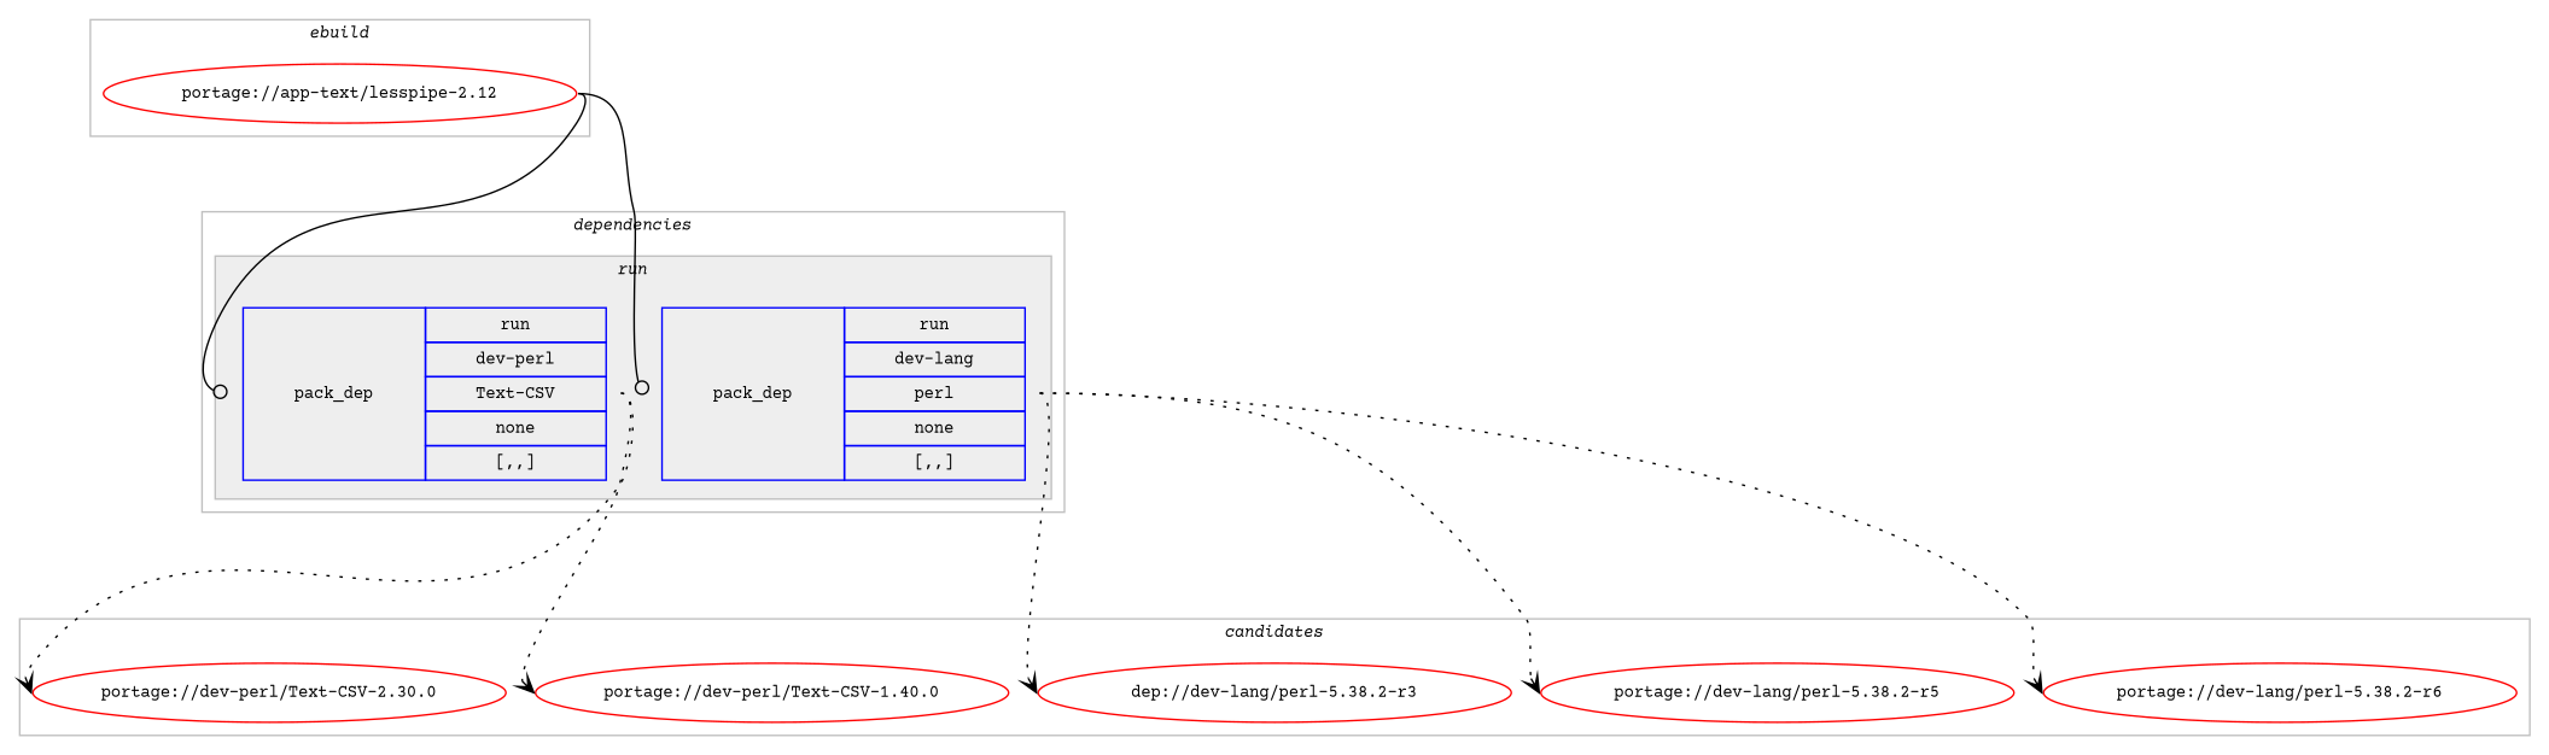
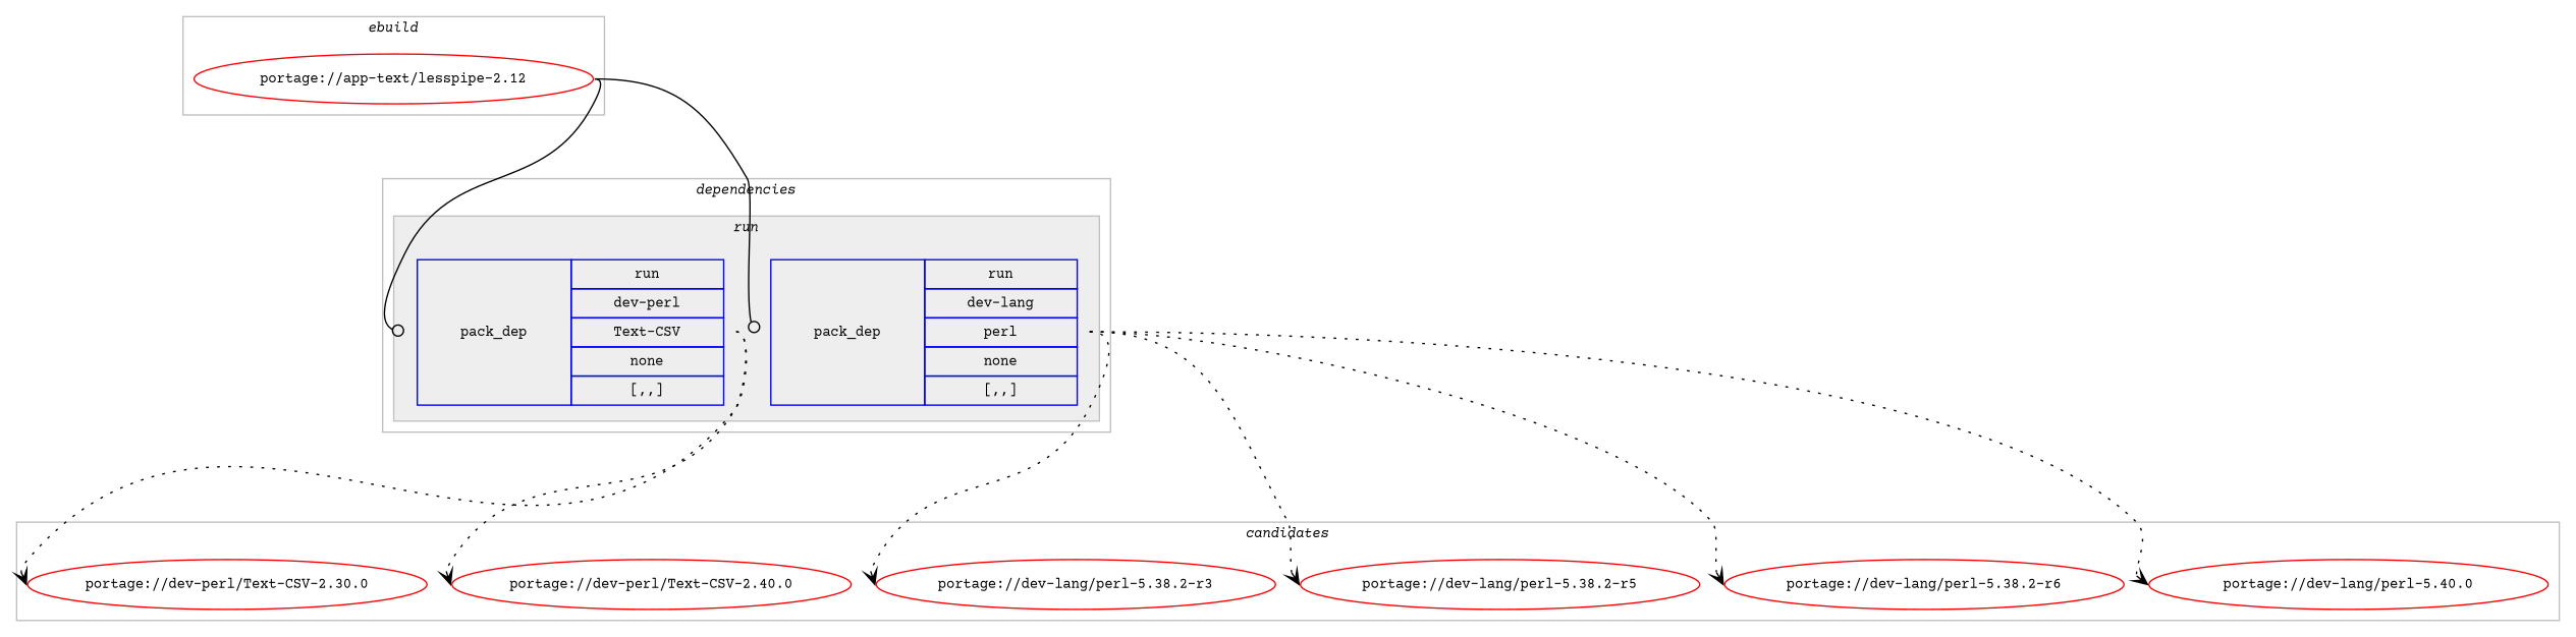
  digraph {
    compound=true
    concentrate=true
    fontname="Courier Prime"
    fontsize=10
    newrank=true
    rankdir=TB
    ranksep=1.5
    node [color=red fontname="Courier Prime" fontsize=10]
    edge [arrowhead=vee fontname="Courier Prime" headport=w style=dotted tailport=e weight=100]
    n1 [label="portage://app-text/lesspipe-2.12" width=4]
    n2 [color=blue label=<<TABLE BORDER="0" CELLBORDER="1" CELLSPACING="0" CELLPADDING="4" WIDTH="220"><TR><TD ROWSPAN="6" CELLPADDING="30">pack_dep</TD></TR><TR><TD WIDTH="110">run</TD></TR><TR><TD>dev-lang</TD></TR><TR><TD>perl</TD></TR><TR><TD>none</TD></TR><TR><TD>[,,]</TD></TR></TABLE>> shape=none]
    n3 [color=blue label=<<TABLE BORDER="0" CELLBORDER="1" CELLSPACING="0" CELLPADDING="4" WIDTH="220"><TR><TD ROWSPAN="6" CELLPADDING="30">pack_dep</TD></TR><TR><TD WIDTH="110">run</TD></TR><TR><TD>dev-perl</TD></TR><TR><TD>Text-CSV</TD></TR><TR><TD>none</TD></TR><TR><TD>[,,]</TD></TR></TABLE>> shape=none]
+   n4 [label="portage://dev-lang/perl-5.40.0" width=4]
    n5 [label="portage://dev-lang/perl-5.38.2-r6" width=4]
    n6 [label="portage://dev-lang/perl-5.38.2-r5" width=4]
-   n7 [label="dep://dev-lang/perl-5.38.2-r3" width=4]
-   n8 [label="portage://dev-perl/Text-CSV-1.40.0" width=4]
+   n7 [label="portage://dev-lang/perl-5.38.2-r3" width=4]
+   n8 [label="portage://dev-perl/Text-CSV-2.40.0" width=4]
    n9 [label="portage://dev-perl/Text-CSV-2.30.0" width=4]
    subgraph cluster_1 {
      color=gray
      label=<<i>ebuild</i>>
      n1
    }
    subgraph cluster_2 {
      color=gray
      label=<<i>dependencies</i>>
      subgraph cluster_3 {
        color=gray
        fillcolor="#eeeeee"
        label=<<i>compile</i>>
        style=filled
      }
      subgraph cluster_4 {
        color=gray
        fillcolor="#eeeeee"
        label=<<i>compile and run</i>>
        style=filled
      }
      subgraph cluster_5 {
        color=gray
        fillcolor="#eeeeee"
        label=<<i>run</i>>
        style=filled
        subgraph sub_6 {
          color=gray
          fillcolor="#eeeeee"
          label=<<i>run</i>>
          style=filled
          n2
        }
        subgraph sub_7 {
          color=gray
          fillcolor="#eeeeee"
          label=<<i>run</i>>
          style=filled
          n3
        }
      }
    }
    subgraph cluster_8 {
      color=gray
      label=<<i>candidates</i>>
      rank=same
      subgraph sub_9 {
        color=black
        label=<<i>candidates</i>>
        nodesep=1
        rank=same
+       n4
        n5
        n6
        n7
      }
      subgraph sub_10 {
        color=black
        label=<<i>candidates</i>>
        nodesep=1
        rank=same
        n8
        n9
      }
    }
    n1 -> n2 [arrowhead=odot style=solid weight=20]
    n1 -> n3 [arrowhead=odot style=solid weight=20]
+   n2 -> n4
    n2 -> n5
    n2 -> n6
    n2 -> n7
    n3 -> n8
    n3 -> n9
  }
